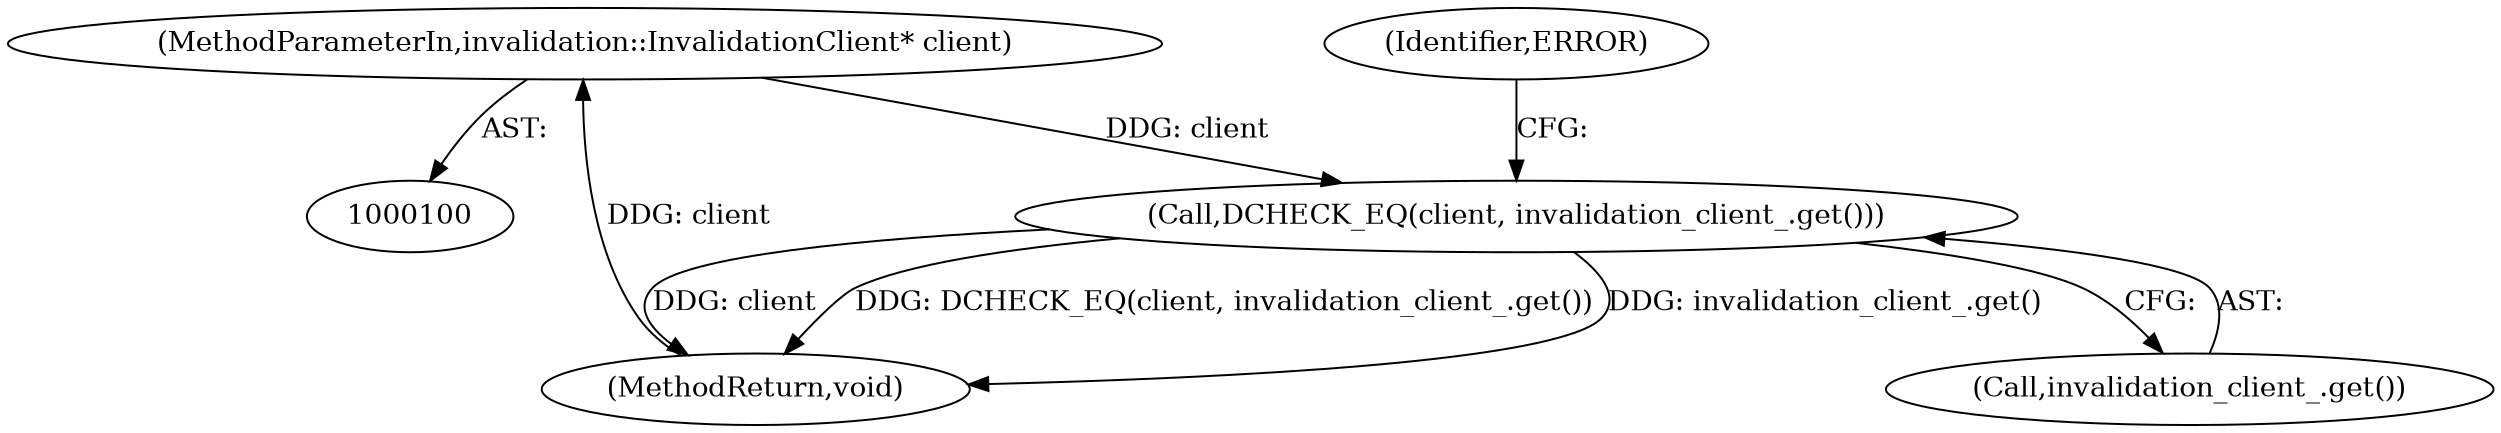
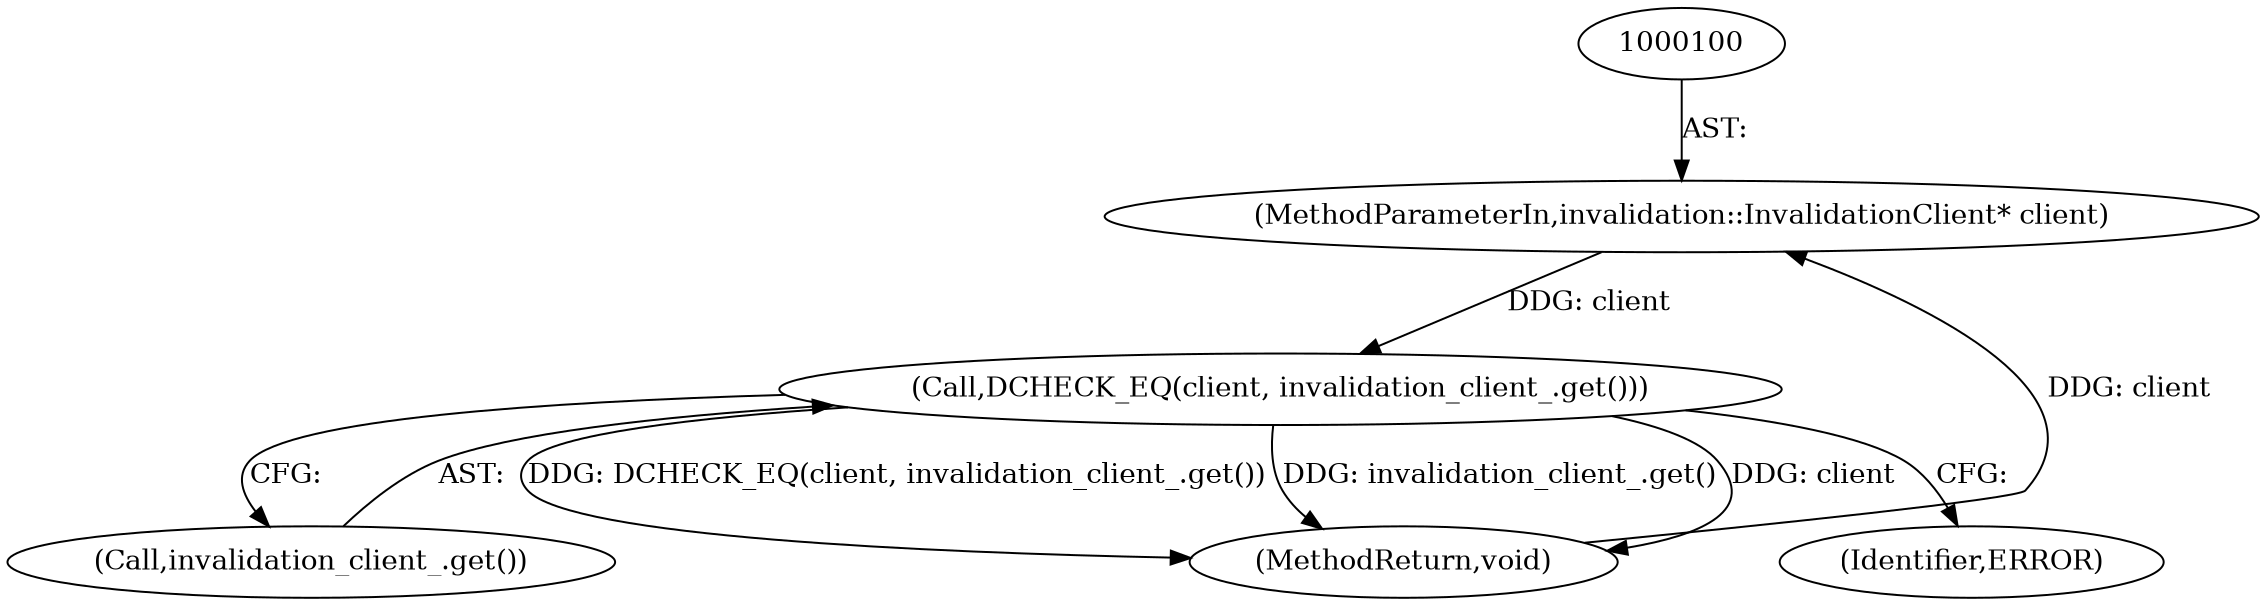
  digraph {
    n1 [label="(MethodParameterIn,invalidation::InvalidationClient* client)"]
    n2 [label="(Call,DCHECK_EQ(client, invalidation_client_.get()))"]
    1000100
    n4 [label="(MethodReturn,void)"]
    n5 [label="(Call,invalidation_client_.get())"]
    n6 [label="(Identifier,ERROR)"]
    n1 -> n2 [label="DDG: client"]
-   n1 -> 1000100 [label="AST: "]
+   1000100 -> n1 [label="AST: "]
    n2 -> n4 [label="DDG: invalidation_client_.get()"]
    n2 -> n4 [label="DDG: client"]
    n2 -> n4 [label="DDG: DCHECK_EQ(client, invalidation_client_.get())"]
    n2 -> n5 [label="CFG: "]
    n4 -> n1 [label="DDG: client"]
    n5 -> n2 [label="AST: "]
-   n6 -> n2 [label="CFG: "]
+   n2 -> n6 [label="CFG: "]
  }
